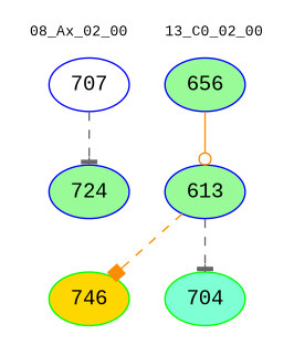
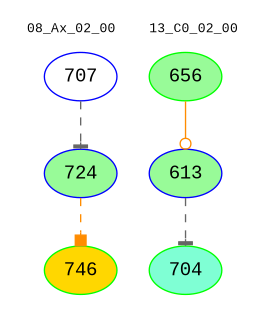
  digraph {
    fontname="Liberation Mono"
    node [color=blue fillcolor=palegreen fontname="Liberation Mono" style=filled]
    edge [arrowhead=tee color=gray40 fontname="Liberation Mono" style=dashed]
    n1 [fillcolor=white label=707]
    n2 [label=724]
    n3 [color=green fillcolor=gold label=746]
-   n4 [label=656]
+   n4 [color=green label=656]
    n5 [label=613]
    n6 [color=green fillcolor=aquamarine label=704]
    subgraph cluster_1 {
      color=white
      fontsize=10
      label="08_Ax_02_00"
      n1
      n2
      n3
    }
    subgraph cluster_2 {
      color=white
      fontsize=10
      label="13_C0_02_00"
      n4
      n5
      n6
    }
    n1 -> n2
-   n5 -> n3 [arrowhead=box color=darkorange]
+   n2 -> n3 [arrowhead=box color=darkorange]
    n4 -> n5 [arrowhead=odot color=darkorange style=solid]
    n5 -> n6
  }
